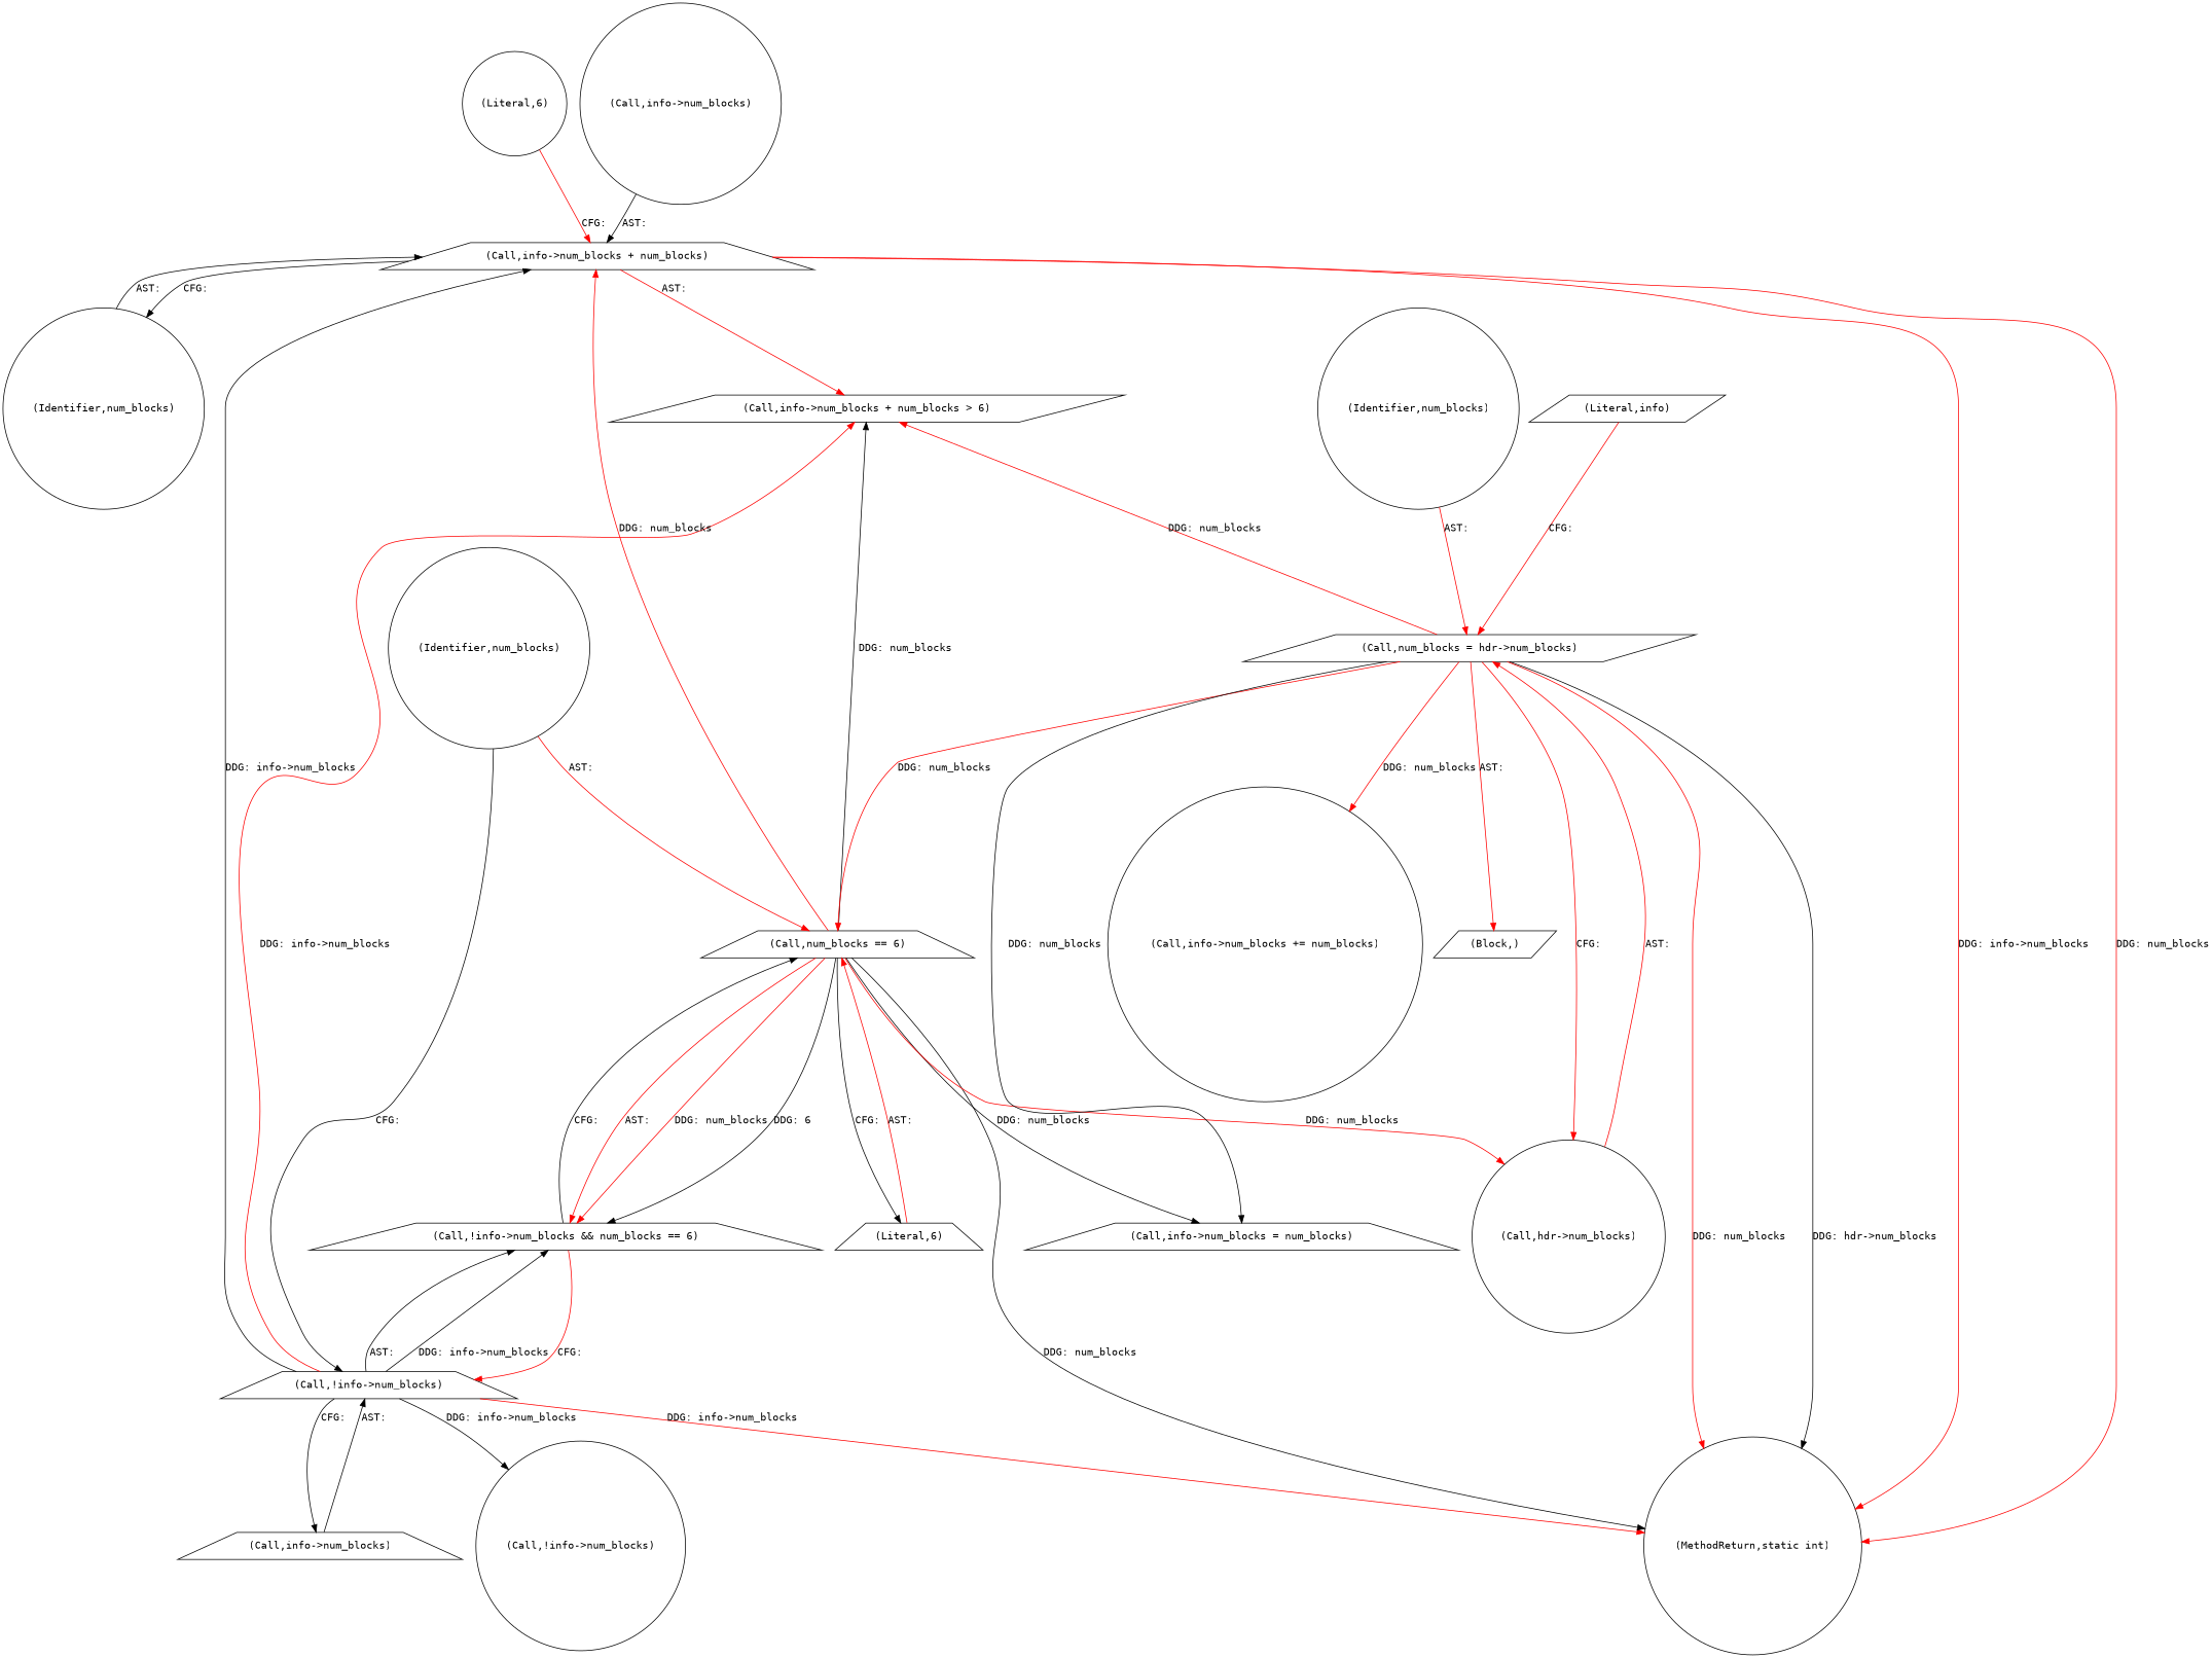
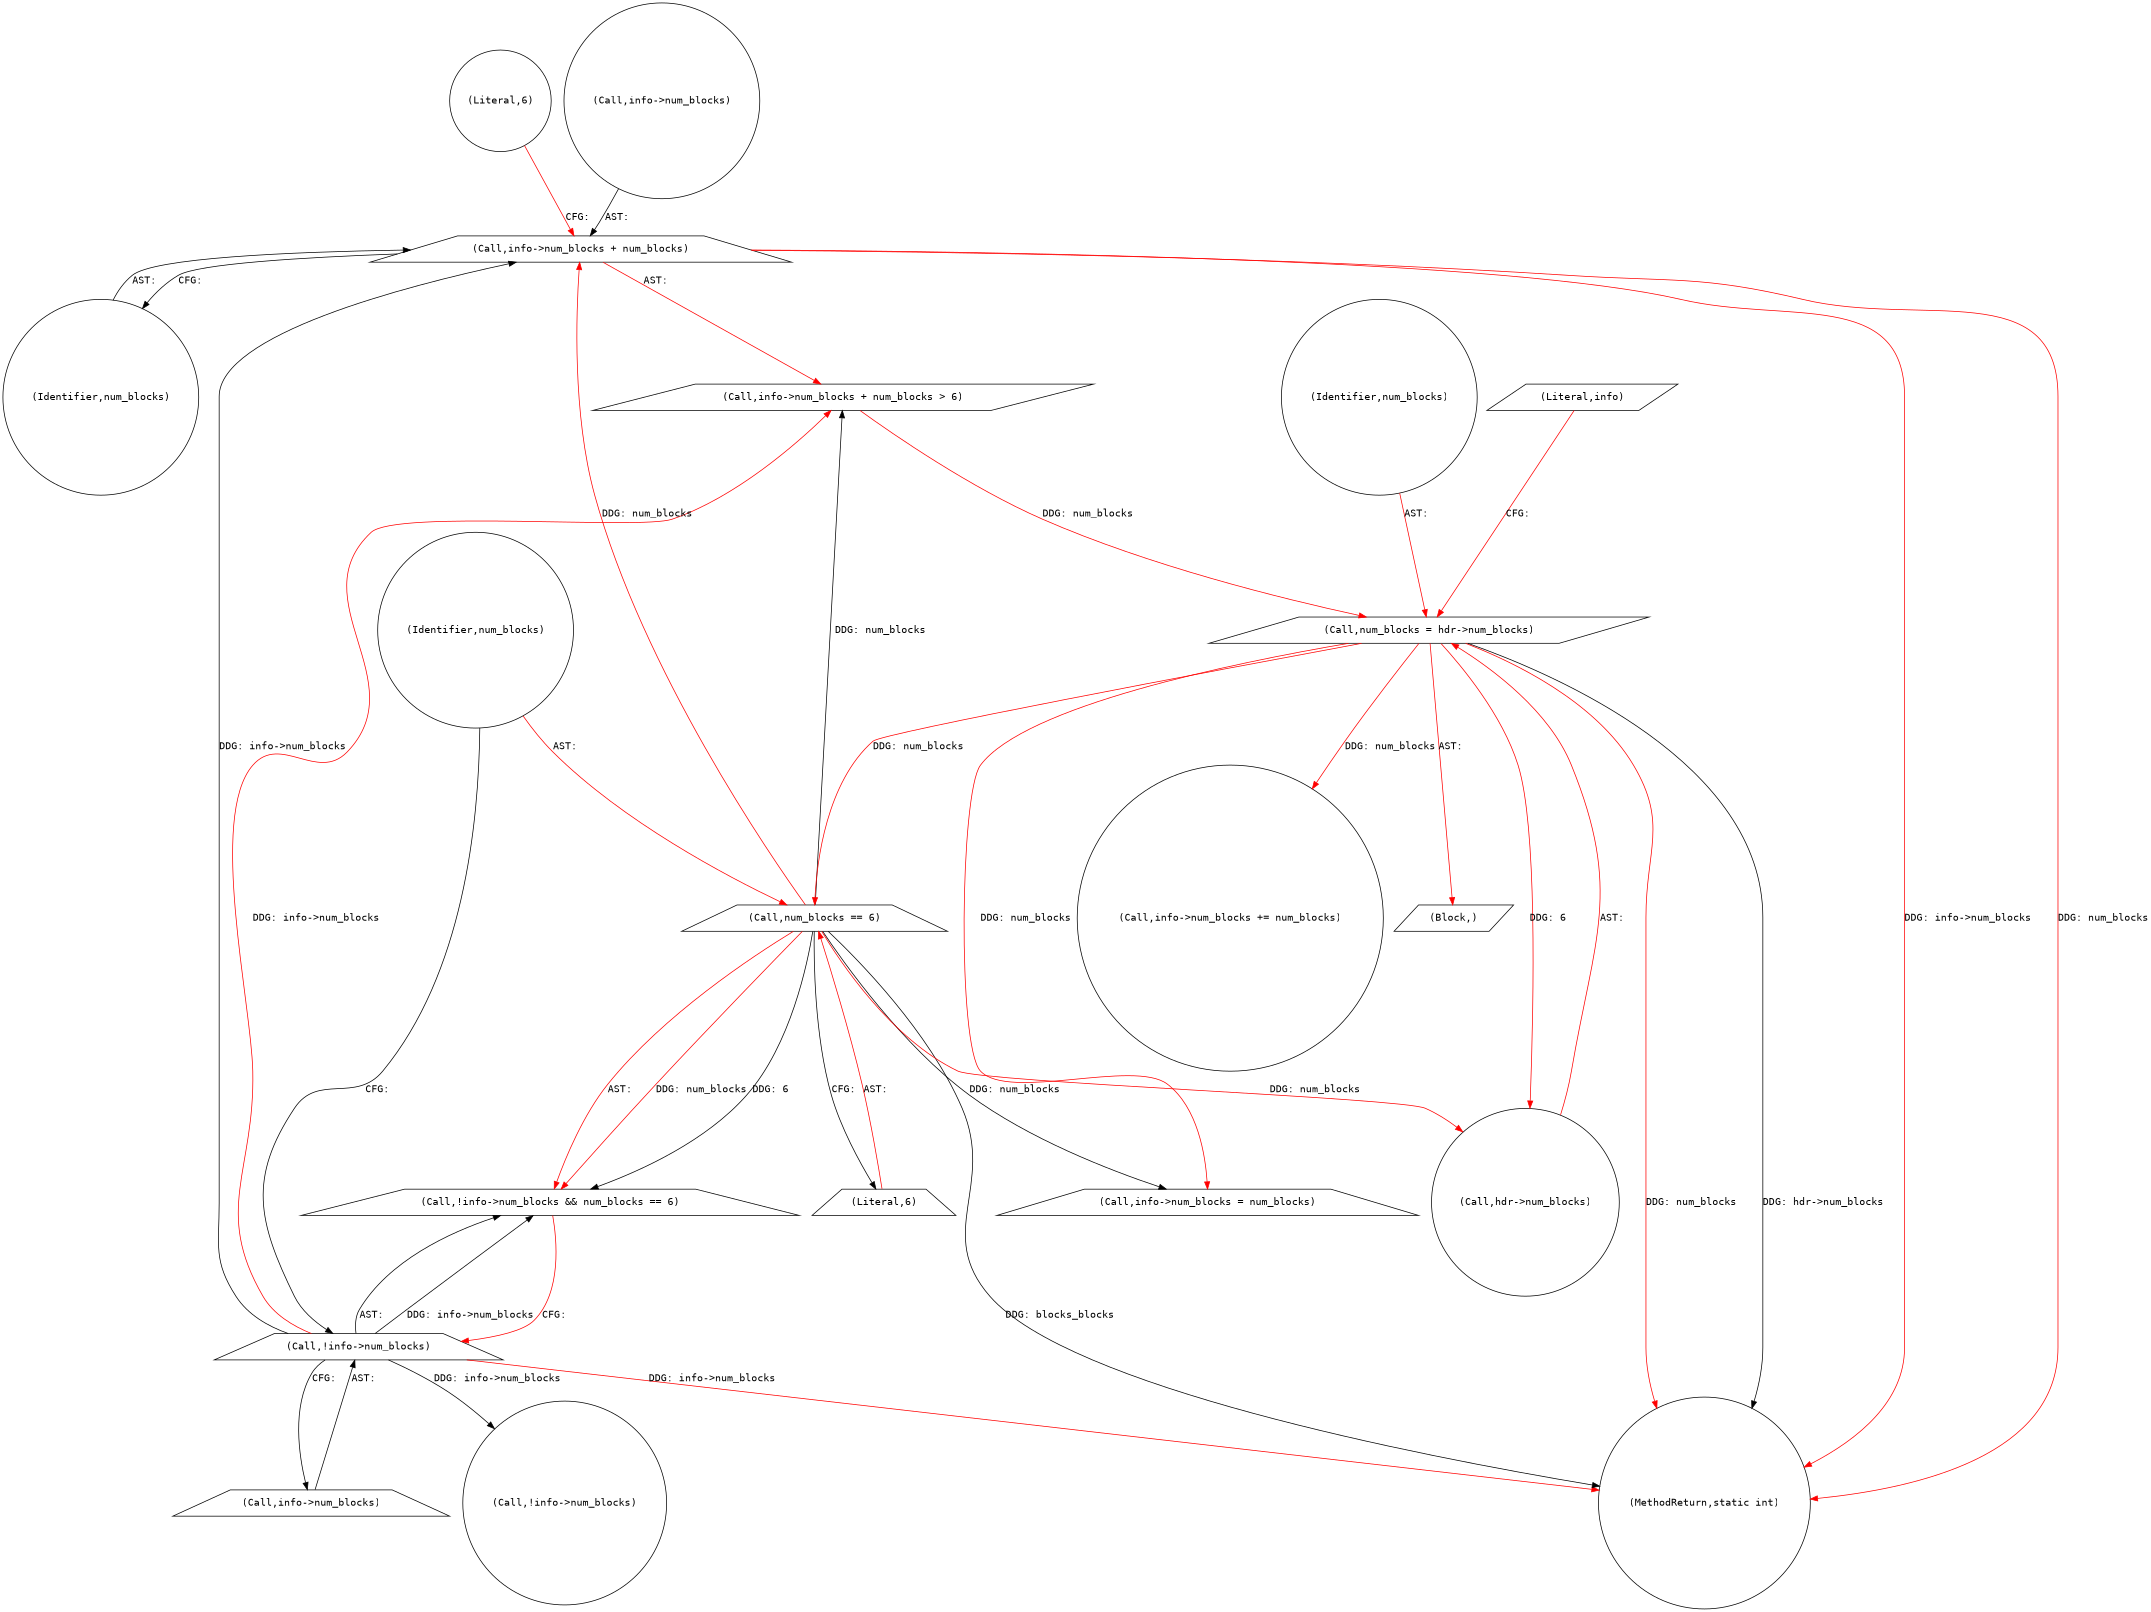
  digraph {
    fontname="DejaVu Sans Mono"
    node [fontname="DejaVu Sans Mono" shape=circle]
    edge [color=red fontname="DejaVu Sans Mono"]
    n1 [label="(Call,info->num_blocks + num_blocks)" shape=trapezium]
    n2 [label="(Identifier,num_blocks)"]
    n3 [label="(Call,info->num_blocks + num_blocks > 6)" shape=parallelogram]
    n4 [label="(MethodReturn,static int)"]
    n5 [label="(Call,!info->num_blocks)" shape=trapezium]
    n6 [label="(Call,info->num_blocks)" shape=trapezium]
    n7 [label="(Call,!info->num_blocks)"]
    n8 [label="(Call,!info->num_blocks && num_blocks == 6)" shape=trapezium]
    n9 [label="(Call,num_blocks == 6)" shape=trapezium]
    n10 [label="(Call,info->num_blocks = num_blocks)" shape=trapezium]
    n11 [label="(Literal,6)" shape=trapezium]
    n12 [label="(Call,hdr->num_blocks)"]
    n13 [label="(Call,info->num_blocks += num_blocks)"]
    n14 [label="(Call,num_blocks = hdr->num_blocks)" shape=parallelogram]
    n15 [label="(Block,)" shape=parallelogram]
    n16 [label="(Literal,6)"]
    n17 [label="(Identifier,num_blocks)"]
    n18 [label="(Identifier,num_blocks)"]
    n19 [label="(Call,info->num_blocks)"]
    n20 [label="(Literal,info)" shape=parallelogram]
    n1 -> n2 [color=black label="CFG: "]
    n1 -> n3 [label="AST: "]
    n1 -> n4 [label="DDG: info->num_blocks"]
    n1 -> n4 [label="DDG: num_blocks"]
    n2 -> n1 [color=black label="AST: "]
    n5 -> n1 [color=black label="DDG: info->num_blocks"]
    n5 -> n3 [label="DDG: info->num_blocks"]
    n5 -> n4 [label="DDG: info->num_blocks"]
    n5 -> n6 [color=black label="CFG: "]
    n5 -> n7 [color=black label="DDG: info->num_blocks"]
    n5 -> n8 [color=black label="AST: "]
    n5 -> n8 [color=black label="DDG: info->num_blocks"]
    n6 -> n5 [color=black label="AST: "]
    n8 -> n5 [label="CFG: "]
-   n8 -> n9 [color=black label="CFG: "]
    n9 -> n1 [label="DDG: num_blocks"]
    n9 -> n3 [color=black label="DDG: num_blocks"]
-   n9 -> n4 [color=black label="DDG: num_blocks"]
+   n9 -> n4 [color=black label="DDG: blocks_blocks"]
    n9 -> n8 [label="AST: "]
    n9 -> n8 [label="DDG: num_blocks"]
    n9 -> n8 [color=black label="DDG: 6"]
    n9 -> n10 [color=black label="DDG: num_blocks"]
    n9 -> n11 [color=black label="CFG: "]
    n9 -> n12 [label="DDG: num_blocks"]
    n11 -> n9 [label="AST: "]
    n12 -> n14 [label="AST: "]
-   n14 -> n3 [label="DDG: num_blocks"]
+   n3 -> n14 [label="DDG: num_blocks"]
    n14 -> n4 [color=black label="DDG: hdr->num_blocks"]
    n14 -> n4 [label="DDG: num_blocks"]
    n14 -> n9 [label="DDG: num_blocks"]
-   n14 -> n10 [color=black label="DDG: num_blocks"]
-   n14 -> n12 [label="CFG: "]
+   n14 -> n10 [label="DDG: num_blocks"]
+   n14 -> n12 [label="DDG: 6"]
    n14 -> n13 [label="DDG: num_blocks"]
    n14 -> n15 [label="AST: "]
    n16 -> n1 [label="CFG: "]
    n17 -> n5 [color=black label="CFG: "]
    n17 -> n9 [label="AST: "]
    n18 -> n14 [label="AST: "]
    n19 -> n1 [color=black label="AST: "]
    n20 -> n14 [label="CFG: "]
  }
